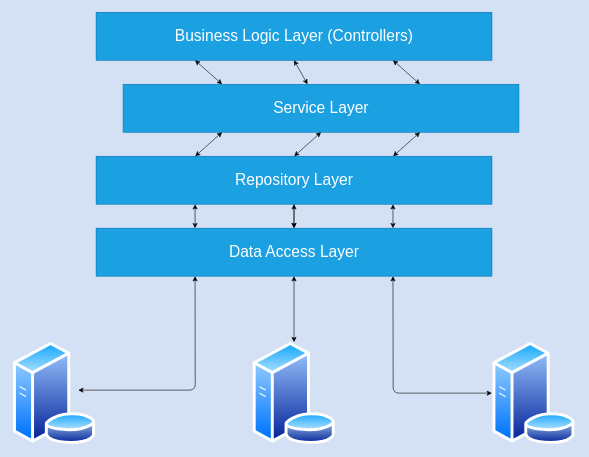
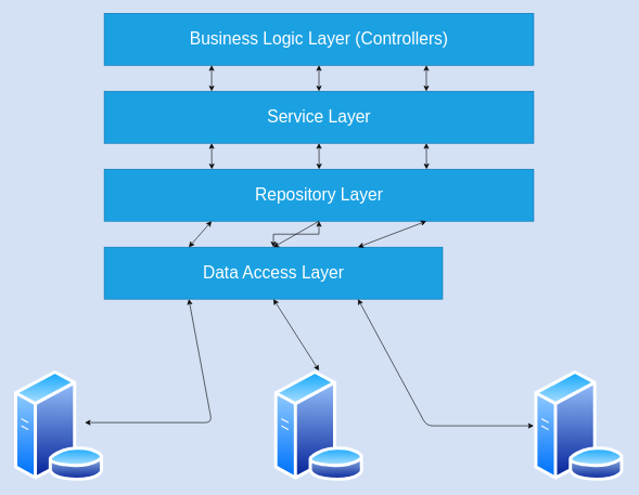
  <mxCell id="0" />
  <mxCell id="1" parent="0" />
  <mxCell id="2" value="" style="aspect=fixed;perimeter=ellipsePerimeter;html=1;align=center;shadow=0;dashed=0;spacingTop=3;image;image=img/lib/active_directory/database_server.svg;" vertex="1" parent="1"><mxGeometry x="20.3" y="570" width="139.4" height="170" as="geometry" /></mxCell>
  <mxCell id="3" value="" style="aspect=fixed;perimeter=ellipsePerimeter;html=1;align=center;shadow=0;dashed=0;spacingTop=3;image;image=img/lib/active_directory/database_server.svg;" vertex="1" parent="1"><mxGeometry x="420" y="570" width="139.4" height="170" as="geometry" /></mxCell>
  <mxCell id="4" value="" style="aspect=fixed;perimeter=ellipsePerimeter;html=1;align=center;shadow=0;dashed=0;spacingTop=3;image;image=img/lib/active_directory/database_server.svg;imageBackground=none;imageBorder=none;" vertex="1" parent="1"><mxGeometry x="819.7" y="570" width="139.4" height="170" as="geometry" /></mxCell>
  <mxCell id="5" value="&lt;font style=&quot;font-size: 26px&quot;&gt;Business Logic Layer (Controllers)&lt;/font&gt;" style="html=1;outlineConnect=0;whiteSpace=wrap;appType=comp;archiType=square;fillColor=#1ba1e2;strokeColor=#006EAF;fontColor=#ffffff;" vertex="1" parent="1"><mxGeometry x="159.7" y="20" width="660" height="80" as="geometry" /></mxCell>
- <mxCell id="6" value="&lt;font style=&quot;font-size: 26px&quot;&gt;Service Layer&lt;/font&gt;" style="html=1;outlineConnect=0;whiteSpace=wrap;appType=comp;archiType=square;fillColor=#1ba1e2;strokeColor=#006EAF;fontColor=#ffffff;" vertex="1" parent="1"><mxGeometry x="204.7" y="140" width="660" height="80" as="geometry" /></mxCell>
+ <mxCell id="6" value="&lt;font style=&quot;font-size: 26px&quot;&gt;Service Layer&lt;/font&gt;" style="html=1;outlineConnect=0;whiteSpace=wrap;appType=comp;archiType=square;fillColor=#1ba1e2;strokeColor=#006EAF;fontColor=#ffffff;" vertex="1" parent="1"><mxGeometry x="159.7" y="140" width="660" height="80" as="geometry" /></mxCell>
  <mxCell id="7" value="&lt;font style=&quot;font-size: 26px&quot;&gt;Repository Layer&lt;/font&gt;" style="html=1;outlineConnect=0;whiteSpace=wrap;appType=comp;archiType=square;fillColor=#1ba1e2;strokeColor=#006EAF;fontColor=#ffffff;" vertex="1" parent="1"><mxGeometry x="159.7" y="260" width="660" height="80" as="geometry" /></mxCell>
  <mxCell id="8" value="" style="startArrow=classic;edgeStyle=orthogonalEdgeStyle;rounded=0;orthogonalLoop=1;jettySize=auto;html=1;" edge="1" parent="1" source="9" target="7"><mxGeometry relative="1" as="geometry" /></mxCell>
- <mxCell id="9" value="&lt;font style=&quot;font-size: 26px&quot;&gt;Data Access Layer&lt;/font&gt;" style="html=1;outlineConnect=0;whiteSpace=wrap;appType=comp;archiType=square;fillColor=#1ba1e2;strokeColor=#006EAF;fontColor=#ffffff;" vertex="1" parent="1"><mxGeometry x="159.7" y="380" width="660" height="80" as="geometry" /></mxCell>
+ <mxCell id="9" value="&lt;font style=&quot;font-size: 26px&quot;&gt;Data Access Layer&lt;/font&gt;" style="html=1;outlineConnect=0;whiteSpace=wrap;appType=comp;archiType=square;fillColor=#1ba1e2;strokeColor=#006EAF;fontColor=#ffffff;" vertex="1" parent="1"><mxGeometry x="159.7" y="380" width="520" height="80" as="geometry" /></mxCell>
  <mxCell id="10" value="" style="endArrow=classic;startArrow=classic;html=1;entryX=0.25;entryY=1;entryDx=0;entryDy=0;" edge="1" parent="1" target="9"><mxGeometry width="50" height="50" relative="1" as="geometry"><mxPoint x="130" y="650" as="sourcePoint" /><mxPoint x="180" y="600" as="targetPoint" /><Array as="points"><mxPoint x="325" y="650" /></Array></mxGeometry></mxCell>
  <mxCell id="11" value="" style="endArrow=classic;startArrow=classic;html=1;exitX=0.5;exitY=0;exitDx=0;exitDy=0;entryX=0.5;entryY=1;entryDx=0;entryDy=0;" edge="1" parent="1" source="3" target="9"><mxGeometry width="50" height="50" relative="1" as="geometry"><mxPoint x="470" y="560" as="sourcePoint" /><mxPoint x="520" y="510" as="targetPoint" /></mxGeometry></mxCell>
  <mxCell id="12" value="" style="endArrow=classic;startArrow=classic;html=1;exitX=0;exitY=0.5;exitDx=0;exitDy=0;entryX=0.75;entryY=1;entryDx=0;entryDy=0;" edge="1" parent="1" source="4" target="9"><mxGeometry width="50" height="50" relative="1" as="geometry"><mxPoint x="650" y="590" as="sourcePoint" /><mxPoint x="700" y="540" as="targetPoint" /><Array as="points"><mxPoint x="655" y="655" /></Array></mxGeometry></mxCell>
  <mxCell id="13" value="" style="startArrow=classic;endArrow=classic;html=1;exitX=0.25;exitY=1;exitDx=0;exitDy=0;entryX=0.25;entryY=0;entryDx=0;entryDy=0;" edge="1" parent="1" source="7" target="9"><mxGeometry width="50" height="50" relative="1" as="geometry"><mxPoint x="20" y="340" as="sourcePoint" /><mxPoint x="70" y="290" as="targetPoint" /></mxGeometry></mxCell>
  <mxCell id="14" value="" style="endArrow=classic;html=1;exitX=0.5;exitY=1;exitDx=0;exitDy=0;entryX=0.5;entryY=0;entryDx=0;entryDy=0;" edge="1" parent="1" source="7" target="9"><mxGeometry width="50" height="50" relative="1" as="geometry"><mxPoint x="334.7" y="350" as="sourcePoint" /><mxPoint x="334.7" y="390" as="targetPoint" /></mxGeometry></mxCell>
  <mxCell id="15" value="" style="startArrow=classic;endArrow=classic;html=1;exitX=0.75;exitY=1;exitDx=0;exitDy=0;entryX=0.75;entryY=0;entryDx=0;entryDy=0;" edge="1" parent="1" source="7" target="9"><mxGeometry width="50" height="50" relative="1" as="geometry"><mxPoint x="650" y="340" as="sourcePoint" /><mxPoint x="650" y="380" as="targetPoint" /></mxGeometry></mxCell>
  <mxCell id="16" value="" style="startArrow=classic;endArrow=classic;html=1;exitX=0.25;exitY=1;exitDx=0;exitDy=0;" edge="1" parent="1" source="6"><mxGeometry width="50" height="50" relative="1" as="geometry"><mxPoint x="324.7" y="270" as="sourcePoint" /><mxPoint x="325" y="260" as="targetPoint" /></mxGeometry></mxCell>
  <mxCell id="17" value="" style="startArrow=classic;endArrow=classic;html=1;exitX=0.5;exitY=1;exitDx=0;exitDy=0;" edge="1" parent="1" source="6"><mxGeometry width="50" height="50" relative="1" as="geometry"><mxPoint x="489.7" y="270" as="sourcePoint" /><mxPoint x="490" y="260" as="targetPoint" /></mxGeometry></mxCell>
  <mxCell id="18" value="" style="startArrow=classic;endArrow=classic;html=1;exitX=0.75;exitY=1;exitDx=0;exitDy=0;" edge="1" parent="1" source="6"><mxGeometry width="50" height="50" relative="1" as="geometry"><mxPoint x="654.7" y="270" as="sourcePoint" /><mxPoint x="655" y="260" as="targetPoint" /></mxGeometry></mxCell>
  <mxCell id="19" value="" style="startArrow=classic;endArrow=classic;html=1;exitX=0.25;exitY=1;exitDx=0;exitDy=0;entryX=0.25;entryY=0;entryDx=0;entryDy=0;" edge="1" parent="1" source="5" target="6"><mxGeometry width="50" height="50" relative="1" as="geometry"><mxPoint x="320" y="100" as="sourcePoint" /><mxPoint x="320.3" y="140" as="targetPoint" /></mxGeometry></mxCell>
  <mxCell id="20" value="" style="startArrow=classic;endArrow=classic;html=1;exitX=0.5;exitY=1;exitDx=0;exitDy=0;" edge="1" parent="1" source="5" target="6"><mxGeometry width="50" height="50" relative="1" as="geometry"><mxPoint x="520" y="100" as="sourcePoint" /><mxPoint x="520.3" y="140" as="targetPoint" /></mxGeometry></mxCell>
  <mxCell id="21" value="" style="startArrow=classic;endArrow=classic;html=1;exitX=0.75;exitY=1;exitDx=0;exitDy=0;entryX=0.75;entryY=0;entryDx=0;entryDy=0;" edge="1" parent="1" source="5" target="6"><mxGeometry width="50" height="50" relative="1" as="geometry"><mxPoint x="664.7" y="120" as="sourcePoint" /><mxPoint x="665" y="160" as="targetPoint" /></mxGeometry></mxCell>
